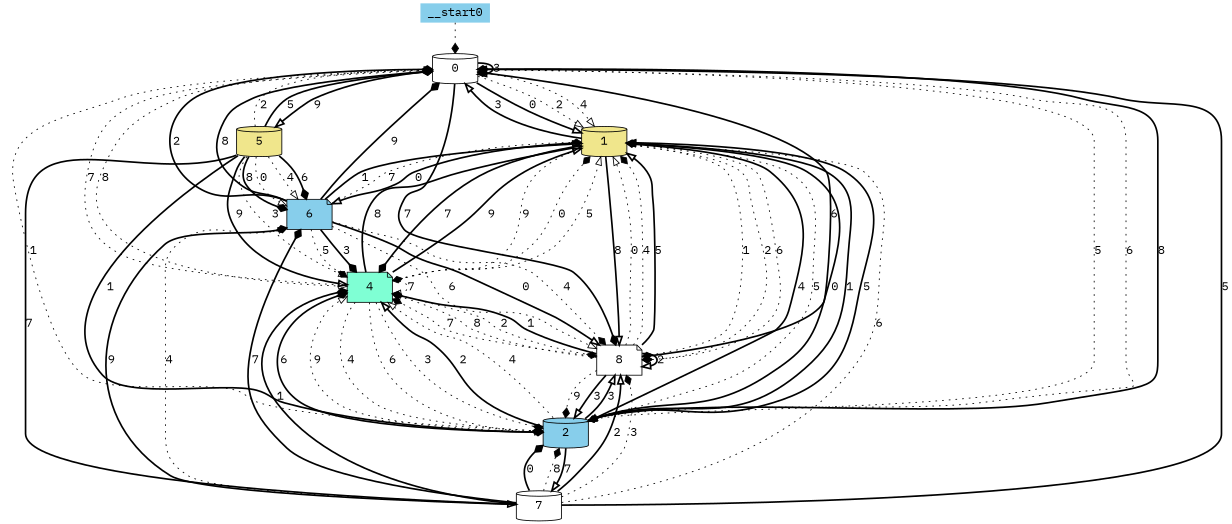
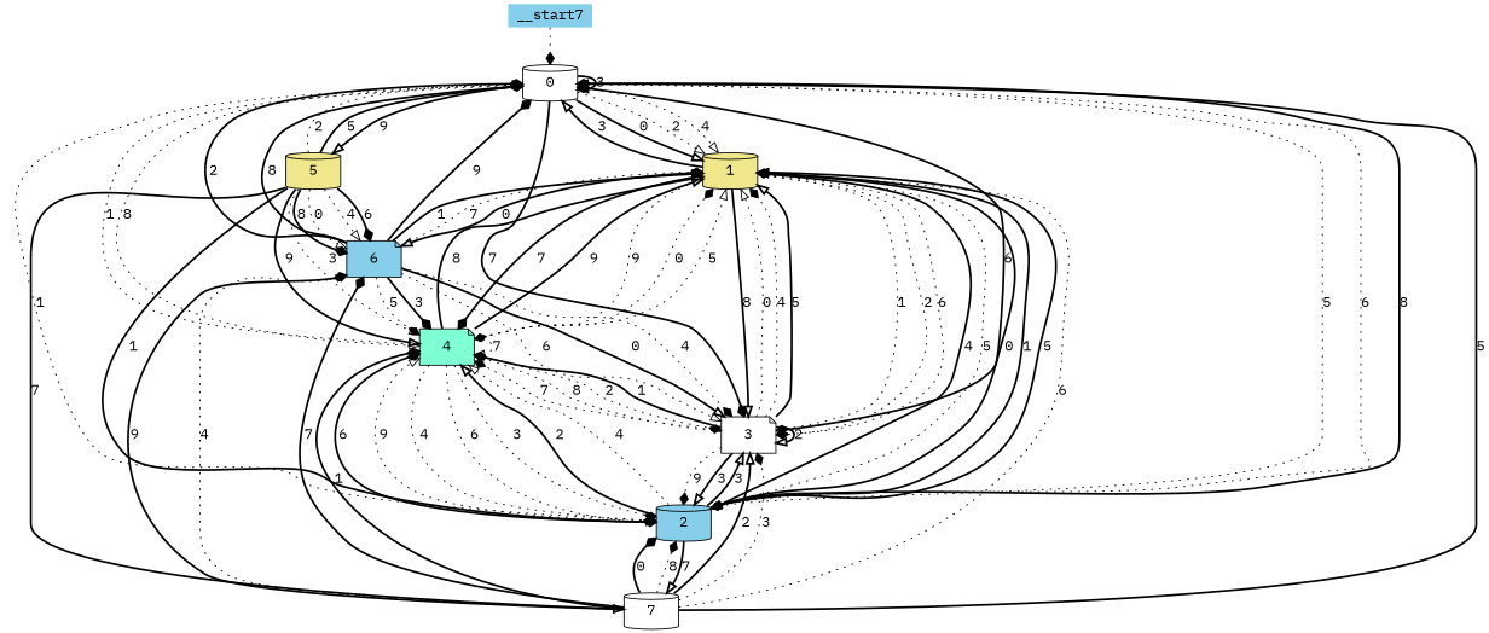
  digraph {
    fontname="IBM Plex Mono"
    node [fillcolor=white fontname="IBM Plex Mono" shape=cylinder style=filled]
    edge [arrowhead=diamond fontname="IBM Plex Mono" style=bold]
    n1 [label=0]
    n2 [fillcolor=khaki label=1]
    n3 [fillcolor=skyblue label=2]
-   n4 [label=8 shape=note]
+   n4 [label=3 shape=note]
    n5 [fillcolor=aquamarine label=4 shape=note]
    n6 [fillcolor=khaki label=5]
    n7 [fillcolor=skyblue label=6 shape=note]
    n8 [label=7]
-   __start0 [fillcolor=skyblue height=0 shape=none width=0]
+   __start0 [fillcolor=skyblue height=0 shape=none width=0 label=__start7]
    n1 -> n1 [arrowhead=onormal label=3]
    n1 -> n2 [arrowhead=onormal label=0]
    n1 -> n2 [arrowhead=onormal label=2 style=dotted]
    n1 -> n2 [arrowhead=onormal label=4 style=dotted]
    n1 -> n3 [label=1 style=dotted]
    n1 -> n3 [arrowhead=onormal label=5 style=dotted]
    n1 -> n3 [label=6 style=dotted]
    n1 -> n4 [label=7]
    n1 -> n5 [arrowhead=onormal label=8 style=dotted]
    n1 -> n6 [arrowhead=onormal label=9]
    n2 -> n1 [arrowhead=onormal label=3]
    n2 -> n3 [arrowhead=onormal label=4]
    n2 -> n3 [label=5 style=dotted]
    n2 -> n4 [label=1 style=dotted]
    n2 -> n4 [label=2 style=dotted]
    n2 -> n4 [label=6 style=dotted]
    n2 -> n4 [arrowhead=onormal label=8]
    n2 -> n5 [label=7]
    n2 -> n5 [label=9 style=dotted]
    n2 -> n7 [arrowhead=onormal label=0]
    n3 -> n1 [label=8]
    n3 -> n2 [label=0]
    n3 -> n2 [arrowhead=onormal label=1]
    n3 -> n2 [arrowhead=onormal label=5]
    n3 -> n4 [arrowhead=onormal label=3]
    n3 -> n5 [arrowhead=onormal label=2]
    n3 -> n5 [arrowhead=onormal label=4 style=dotted]
    n3 -> n5 [label=6]
    n3 -> n5 [arrowhead=onormal label=9 style=dotted]
    n3 -> n8 [arrowhead=onormal label=7]
    n4 -> n1 [label=6]
    n4 -> n2 [arrowhead=onormal label=0 style=dotted]
    n4 -> n2 [label=4 style=dotted]
    n4 -> n2 [arrowhead=onormal label=5]
    n4 -> n3 [arrowhead=onormal label=3]
    n4 -> n3 [label=9 style=dotted]
    n4 -> n4 [arrowhead=onormal label=2]
    n4 -> n5 [label=1]
    n4 -> n5 [label=7 style=dotted]
    n4 -> n5 [arrowhead=onormal label=8 style=dotted]
-   n5 -> n1 [label=7 style=dotted]
+   n5 -> n1 [label=1 style=dotted]
    n5 -> n2 [label=0 style=dotted]
    n5 -> n2 [arrowhead=onormal label=5 style=dotted]
    n5 -> n2 [arrowhead=onormal label=8]
    n5 -> n2 [arrowhead=onormal label=9]
    n5 -> n3 [label=3 style=dotted]
    n5 -> n3 [label=4 style=dotted]
    n5 -> n3 [arrowhead=onormal label=6 style=dotted]
    n5 -> n4 [label=2 style=dotted]
    n5 -> n5 [arrowhead=onormal label=7 style=dotted]
    n6 -> n1 [arrowhead=onormal label=2 style=dotted]
    n6 -> n1 [label=5]
    n6 -> n3 [label=1]
    n6 -> n5 [arrowhead=onormal label=3 style=dotted]
    n6 -> n5 [arrowhead=onormal label=9]
    n6 -> n7 [arrowhead=onormal label=0 style=dotted]
    n6 -> n7 [arrowhead=onormal label=4 style=dotted]
    n6 -> n7 [label=6]
    n6 -> n7 [label=8]
    n6 -> n8 [arrowhead=onormal label=7]
    n7 -> n1 [label=2]
    n7 -> n1 [label=8]
    n7 -> n1 [label=9]
    n7 -> n2 [arrowhead=onormal label=1]
    n7 -> n2 [label=7 style=dotted]
    n7 -> n4 [arrowhead=onormal label=0]
    n7 -> n4 [label=4 style=dotted]
    n7 -> n4 [arrowhead=onormal label=6 style=dotted]
    n7 -> n5 [label=3]
    n7 -> n5 [label=5 style=dotted]
    n8 -> n1 [arrowhead=onormal label=5]
    n8 -> n2 [label=6 style=dotted]
    n8 -> n3 [label=0]
    n8 -> n3 [label=8 style=dotted]
    n8 -> n4 [arrowhead=onormal label=2]
    n8 -> n4 [label=3 style=dotted]
    n8 -> n5 [label=1]
    n8 -> n7 [arrowhead=onormal label=4 style=dotted]
    n8 -> n7 [label=7]
    n8 -> n7 [label=9]
    __start0 -> n1 [style=dotted]
  }
